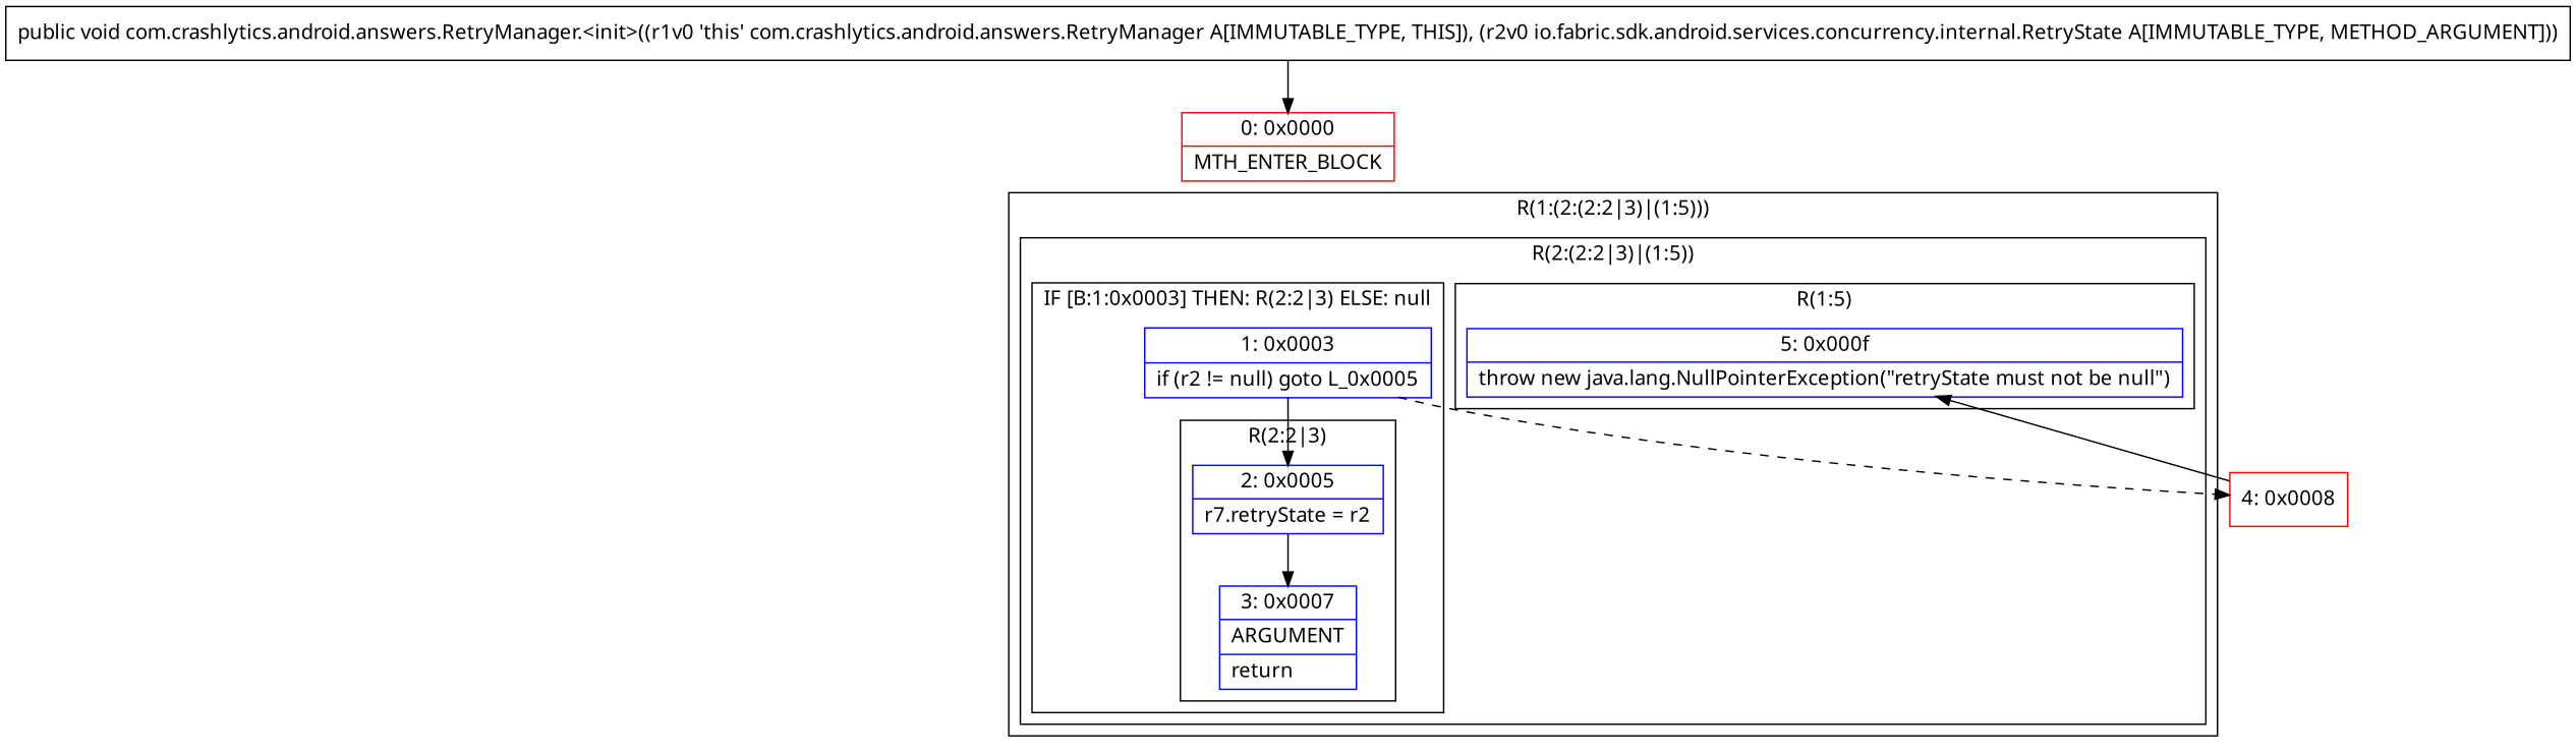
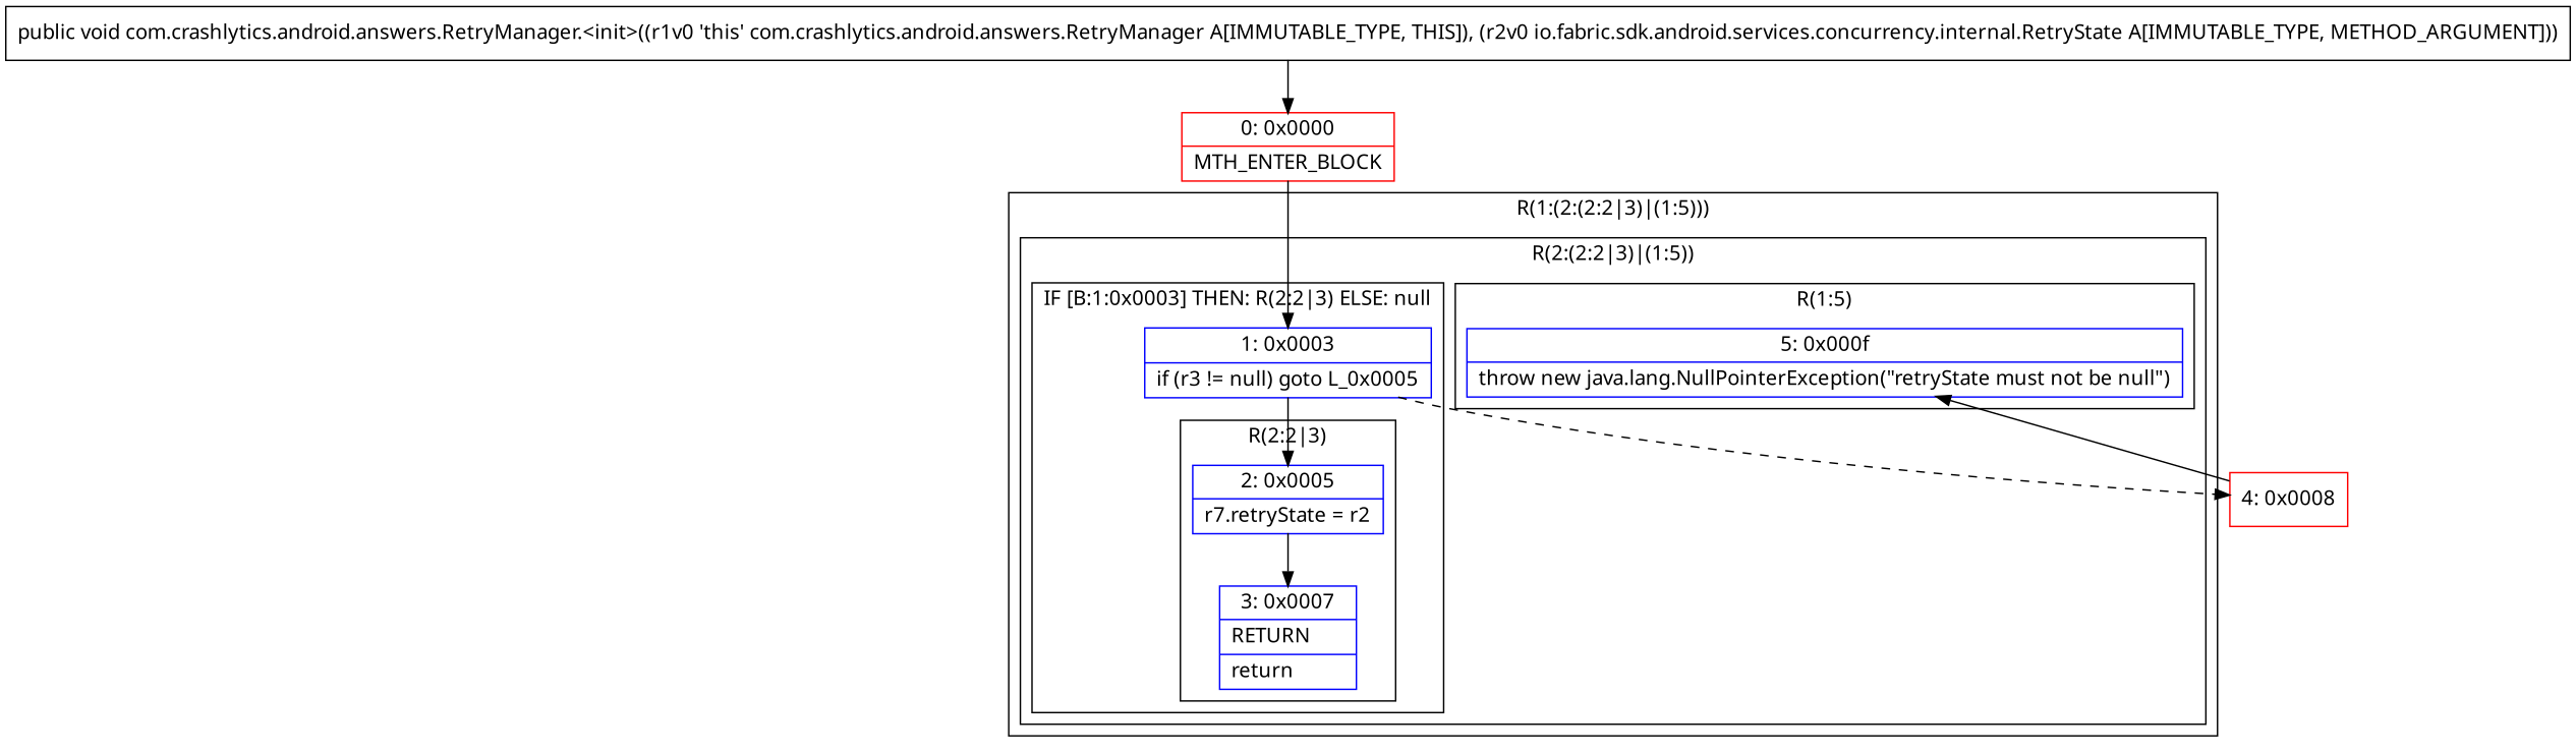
  digraph {
    fontname="Noto Sans"
    node [color=blue fontname="Noto Sans" shape=record]
    edge [fontname="Noto Sans"]
    n1 [label="{2\:\ 0x0005|r7.retryState = r2\l}"]
-   n2 [label="{3\:\ 0x0007|ARGUMENT\l|return\l}"]
-   n3 [label="{1\:\ 0x0003|if (r2 != null) goto L_0x0005\l}"]
+   n2 [label="{3\:\ 0x0007|RETURN\l|return\l}"]
+   n3 [label="{1\:\ 0x0003|if (r3 != null) goto L_0x0005\l}"]
    n4 [label="{5\:\ 0x000f|throw new java.lang.NullPointerException(\"retryState must not be null\")\l}"]
    n5 [color=red label="{4\:\ 0x0008}"]
    n6 [color=red label="{0\:\ 0x0000|MTH_ENTER_BLOCK\l}"]
    n7 [label="{public void com.crashlytics.android.answers.RetryManager.\<init\>((r1v0 'this' com.crashlytics.android.answers.RetryManager A[IMMUTABLE_TYPE, THIS]), (r2v0 io.fabric.sdk.android.services.concurrency.internal.RetryState A[IMMUTABLE_TYPE, METHOD_ARGUMENT])) }" color=""]
    subgraph cluster_1 {
      label="R(1:(2:(2:2|3)|(1:5)))"
      subgraph cluster_2 {
        label="R(2:(2:2|3)|(1:5))"
        subgraph cluster_3 {
          label="IF [B:1:0x0003] THEN: R(2:2|3) ELSE: null"
          n3
          subgraph cluster_4 {
            label="R(2:2|3)"
            n1
            n2
          }
        }
        subgraph cluster_5 {
          label="R(1:5)"
          n4
        }
      }
    }
    n1 -> n2
    n3 -> n1
    n3 -> n5 [style=dashed]
    n5 -> n4
+   n6 -> n3
    n7 -> n6
  }
